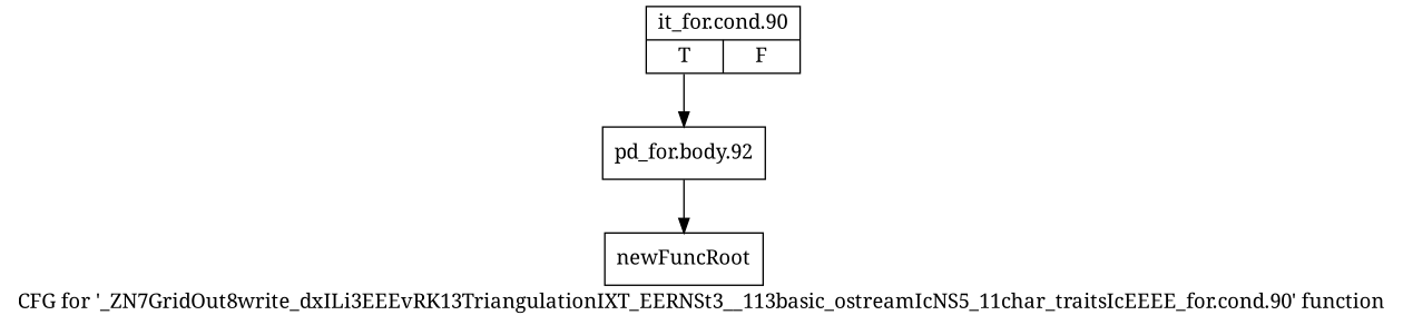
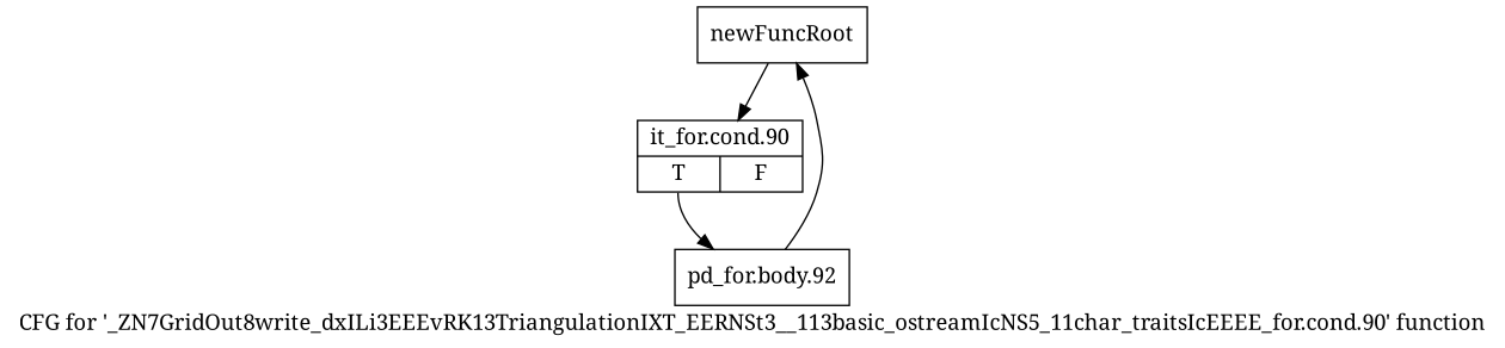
  digraph {
    fontname="Noto Serif"
    label="CFG for '_ZN7GridOut8write_dxILi3EEEvRK13TriangulationIXT_EERNSt3__113basic_ostreamIcNS5_11char_traitsIcEEEE_for.cond.90' function"
    node [fontname="Noto Serif" shape=record]
    edge [fontname="Noto Serif"]
    n1 [label="{newFuncRoot}"]
    n2 [label="{it_for.cond.90|{<s0>T|<s1>F}}"]
    n3 [label="{pd_for.body.92}"]
+   n1 -> n2
    n2 -> n3 [tailport=s0]
    n3 -> n1
  }
